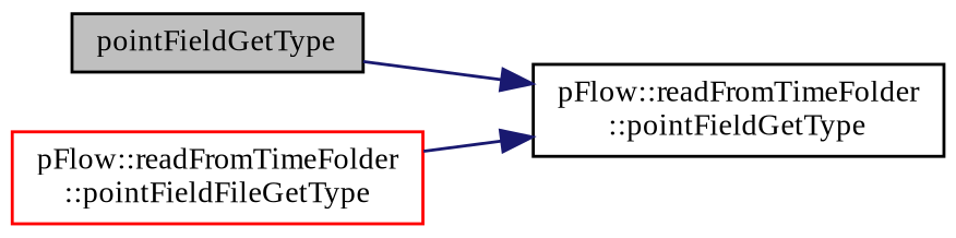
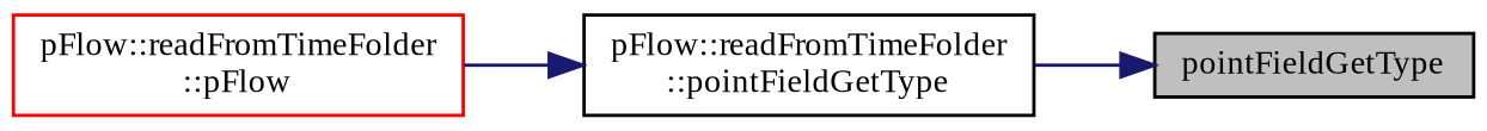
  digraph {
    fontname="Liberation Serif"
    rankdir=RL
    node [color=black fillcolor=white fontname="Liberation Serif" fontsize=10 shape=record style=filled]
    edge [color=midnightblue dir=back fontname="Liberation Serif" fontsize=10 labelfontname=Helvetica labelfontsize=10 style=solid]
    n1 [fillcolor=grey75 fontcolor=black height=0.2 label=pointFieldGetType width=0.4]
    n2 [height=0.2 label="pFlow::readFromTimeFolder\l::pointFieldGetType" width=0.4]
-   n3 [color=red height=0.2 label="pFlow::readFromTimeFolder\l::pointFieldFileGetType" width=0.4]
-   n2 -> n1
+   n3 [color=red height=0.2 label="pFlow::readFromTimeFolder\l::pFlow" width=0.4]
+   n1 -> n2
    n2 -> n3
  }
